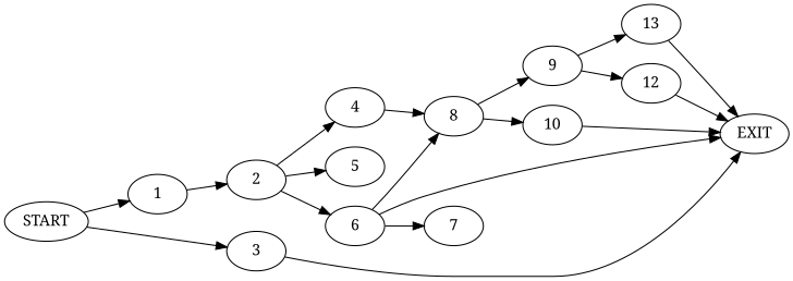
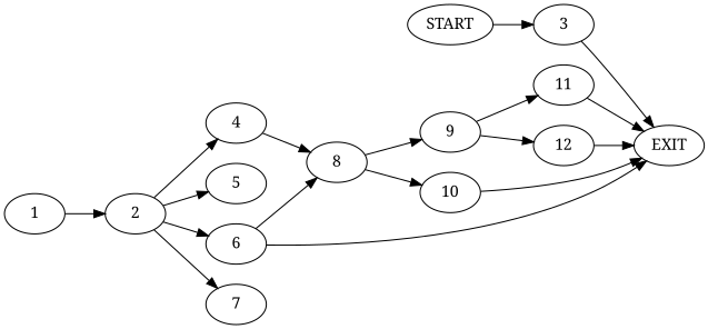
  digraph {
    fontname="Noto Serif"
    rankdir=LR
    node [fontname="Noto Serif"]
    edge [fontname="Noto Serif"]
    n1 [label=START]
    1
    3
    2
    n5 [label=EXIT]
    4
    5
    6
    7
    8
    9
    10
-   11 [label=13]
+   11
    12
-   n1 -> 1
    n1 -> 3
    1 -> 2
    3 -> n5
    2 -> 4
    2 -> 5
    2 -> 6
-   6 -> 7
+   2 -> 7
    4 -> 8
    6 -> n5
    6 -> 8
    8 -> 9
    8 -> 10
    9 -> 11
    9 -> 12
    10 -> n5
    11 -> n5
    12 -> n5
  }
